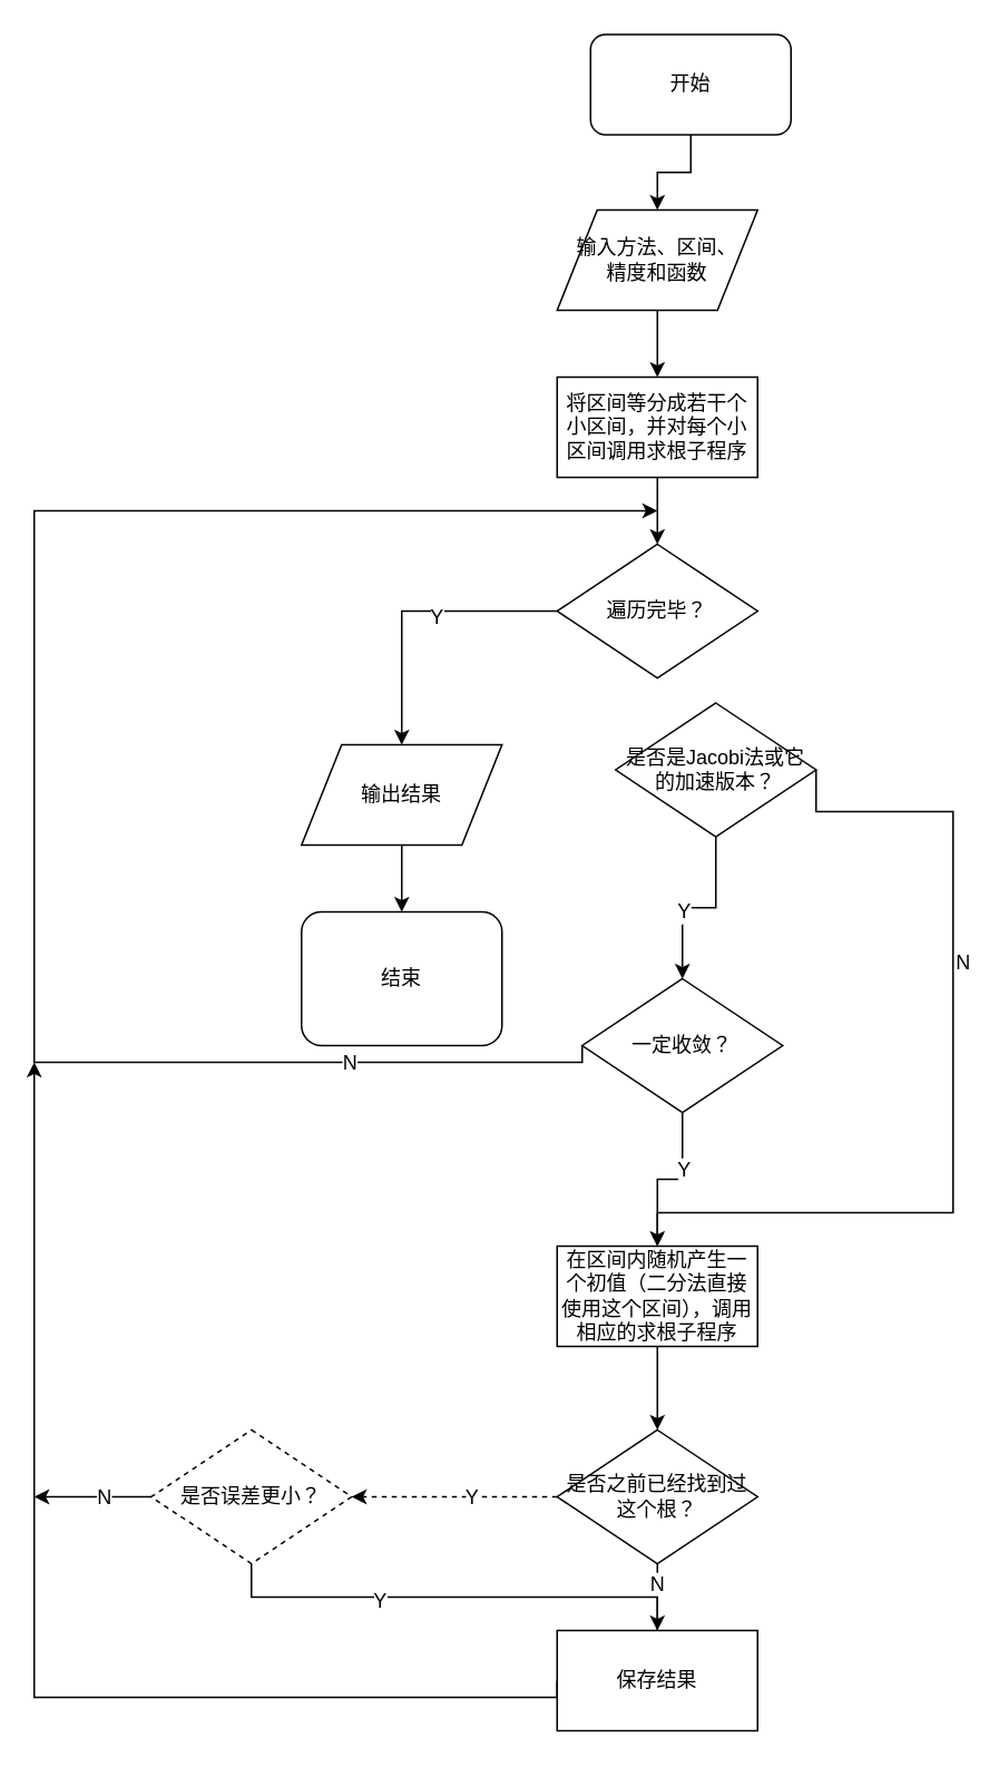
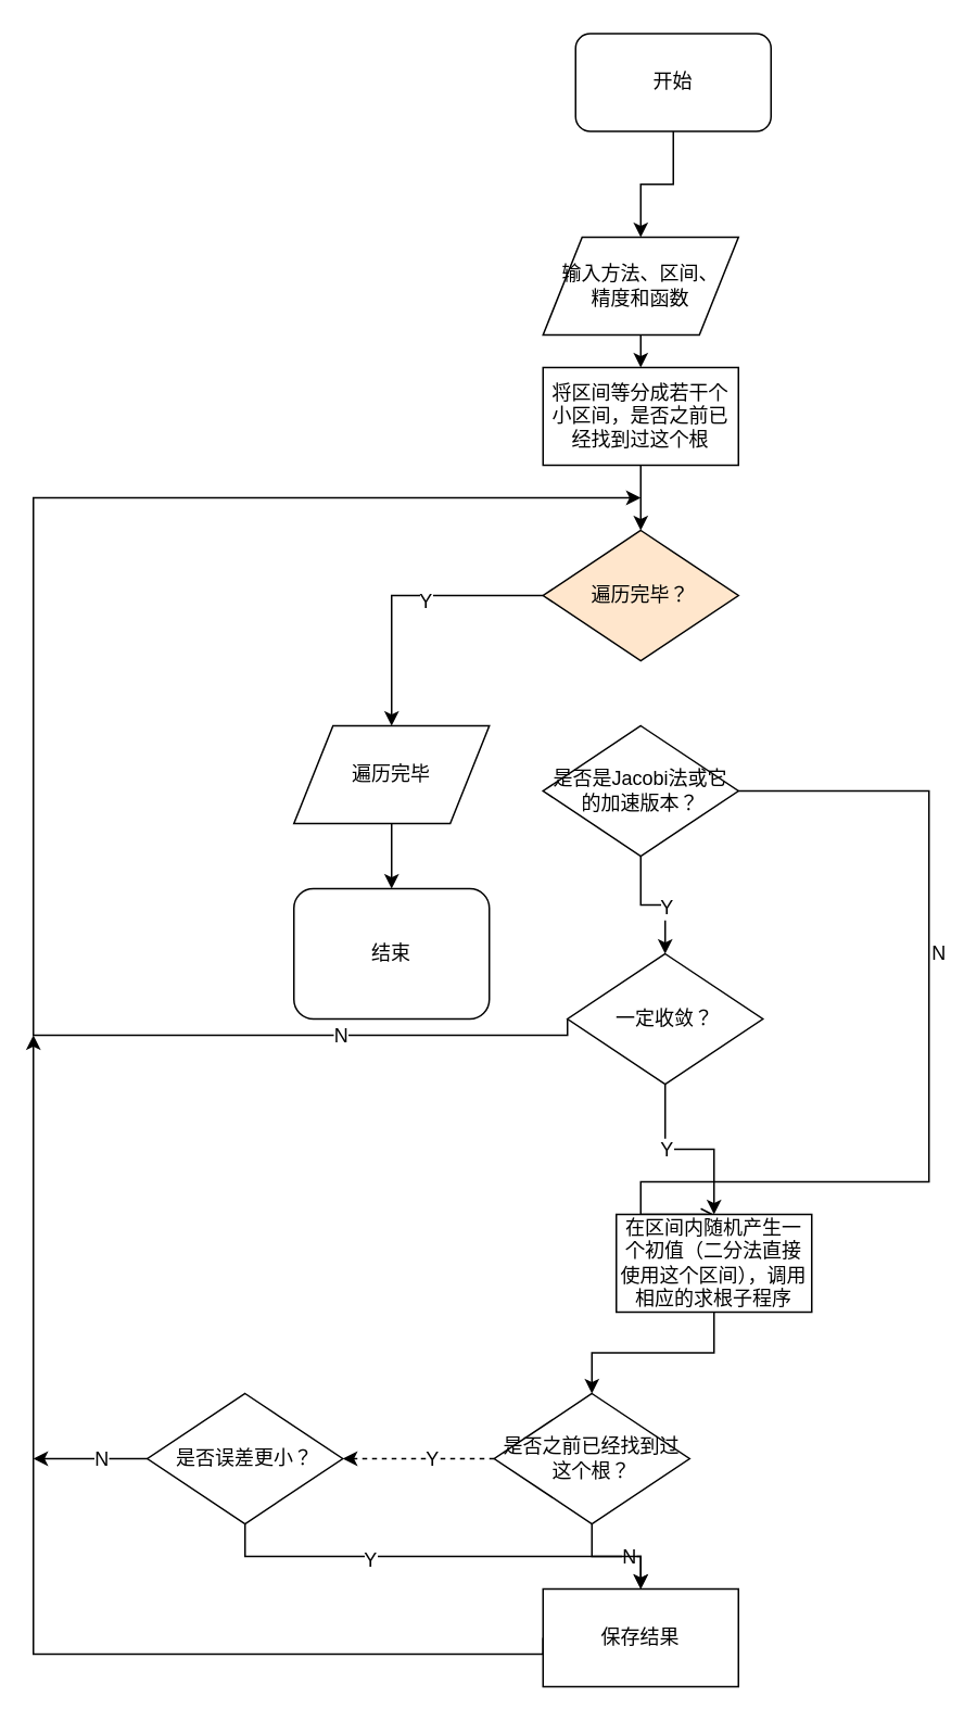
  <mxCell id="0" />
  <mxCell id="1" parent="0" />
  <mxCell id="2" style="edgeStyle=orthogonalEdgeStyle;rounded=0;orthogonalLoop=1;jettySize=auto;html=1;exitX=0.5;exitY=1;exitDx=0;exitDy=0;entryX=0.5;entryY=0;entryDx=0;entryDy=0;" edge="1" parent="1" source="3" target="5"><mxGeometry relative="1" as="geometry" /></mxCell>
  <mxCell id="3" value="开始" style="rounded=1;whiteSpace=wrap;html=1;" vertex="1" parent="1"><mxGeometry x="353" y="20" width="120" height="60" as="geometry" /></mxCell>
  <mxCell id="4" style="edgeStyle=orthogonalEdgeStyle;rounded=0;orthogonalLoop=1;jettySize=auto;html=1;exitX=0.5;exitY=1;exitDx=0;exitDy=0;entryX=0.5;entryY=0;entryDx=0;entryDy=0;" edge="1" parent="1" source="5" target="7"><mxGeometry relative="1" as="geometry" /></mxCell>
- <mxCell id="5" value="输入方法、区间、&lt;br&gt;精度和函数" style="shape=parallelogram;perimeter=parallelogramPerimeter;whiteSpace=wrap;html=1;" vertex="1" parent="1"><mxGeometry x="333" y="125" width="120" height="60" as="geometry" /></mxCell>
+ <mxCell id="5" value="输入方法、区间、&lt;br&gt;精度和函数" style="shape=parallelogram;perimeter=parallelogramPerimeter;whiteSpace=wrap;html=1;" vertex="1" parent="1"><mxGeometry x="333" y="145" width="120" height="60" as="geometry" /></mxCell>
  <mxCell id="6" style="edgeStyle=orthogonalEdgeStyle;rounded=0;orthogonalLoop=1;jettySize=auto;html=1;exitX=0.5;exitY=1;exitDx=0;exitDy=0;entryX=0.5;entryY=0;entryDx=0;entryDy=0;" edge="1" parent="1" source="7" target="10"><mxGeometry relative="1" as="geometry" /></mxCell>
- <mxCell id="7" value="将区间等分成若干个小区间，并对每个小区间调用求根子程序" style="rounded=0;whiteSpace=wrap;html=1;" vertex="1" parent="1"><mxGeometry x="333" y="225" width="120" height="60" as="geometry" /></mxCell>
+ <mxCell id="7" value="将区间等分成若干个小区间，是否之前已经找到过这个根" style="rounded=0;whiteSpace=wrap;html=1;" vertex="1" parent="1"><mxGeometry x="333" y="225" width="120" height="60" as="geometry" /></mxCell>
  <mxCell id="8" style="edgeStyle=orthogonalEdgeStyle;rounded=0;orthogonalLoop=1;jettySize=auto;html=1;exitX=0;exitY=0.5;exitDx=0;exitDy=0;entryX=0.5;entryY=0;entryDx=0;entryDy=0;" edge="1" parent="1" source="10" target="12"><mxGeometry relative="1" as="geometry" /></mxCell>
  <mxCell id="9" value="Y" style="text;html=1;resizable=0;points=[];align=center;verticalAlign=middle;labelBackgroundColor=#ffffff;" vertex="1" connectable="0" parent="8"><mxGeometry x="-0.151" y="3" relative="1" as="geometry"><mxPoint as="offset" /></mxGeometry></mxCell>
- <mxCell id="10" value="遍历完毕？" style="rhombus;whiteSpace=wrap;html=1;" vertex="1" parent="1"><mxGeometry x="333" y="325" width="120" height="80" as="geometry" /></mxCell>
+ <mxCell id="10" value="遍历完毕？" style="rhombus;whiteSpace=wrap;html=1;fillColor=#ffe6cc;" vertex="1" parent="1"><mxGeometry x="333" y="325" width="120" height="80" as="geometry" /></mxCell>
  <mxCell id="11" style="edgeStyle=orthogonalEdgeStyle;rounded=0;orthogonalLoop=1;jettySize=auto;html=1;exitX=0.5;exitY=1;exitDx=0;exitDy=0;entryX=0.5;entryY=0;entryDx=0;entryDy=0;" edge="1" parent="1" source="12" target="13"><mxGeometry relative="1" as="geometry" /></mxCell>
- <mxCell id="12" value="输出结果" style="shape=parallelogram;perimeter=parallelogramPerimeter;whiteSpace=wrap;html=1;" vertex="1" parent="1"><mxGeometry x="180" y="445" width="120" height="60" as="geometry" /></mxCell>
+ <mxCell id="12" value="遍历完毕" style="shape=parallelogram;perimeter=parallelogramPerimeter;whiteSpace=wrap;html=1;" vertex="1" parent="1"><mxGeometry x="180" y="445" width="120" height="60" as="geometry" /></mxCell>
  <mxCell id="13" value="结束" style="rounded=1;whiteSpace=wrap;html=1;" vertex="1" parent="1"><mxGeometry x="180" y="545" width="120" height="80" as="geometry" /></mxCell>
  <mxCell id="14" style="edgeStyle=orthogonalEdgeStyle;rounded=0;orthogonalLoop=1;jettySize=auto;html=1;exitX=0.5;exitY=1;exitDx=0;exitDy=0;entryX=0.5;entryY=0;entryDx=0;entryDy=0;" edge="1" parent="1" source="18" target="23"><mxGeometry relative="1" as="geometry" /></mxCell>
  <mxCell id="15" value="Y" style="text;html=1;resizable=0;points=[];align=center;verticalAlign=middle;labelBackgroundColor=#ffffff;" vertex="1" connectable="0" parent="14"><mxGeometry x="0.224" relative="1" as="geometry"><mxPoint as="offset" /></mxGeometry></mxCell>
  <mxCell id="16" style="edgeStyle=orthogonalEdgeStyle;rounded=0;orthogonalLoop=1;jettySize=auto;html=1;exitX=1;exitY=0.5;exitDx=0;exitDy=0;entryX=0.5;entryY=0;entryDx=0;entryDy=0;endArrow=open;" edge="1" parent="1" source="18" target="25"><mxGeometry relative="1" as="geometry"><Array as="points"><mxPoint x="570" y="485" /><mxPoint x="570" y="725" /><mxPoint x="393" y="725" /></Array></mxGeometry></mxCell>
  <mxCell id="17" value="N" style="text;html=1;resizable=0;points=[];align=center;verticalAlign=middle;labelBackgroundColor=#ffffff;" vertex="1" connectable="0" parent="16"><mxGeometry x="-0.281" y="5" relative="1" as="geometry"><mxPoint y="1" as="offset" /></mxGeometry></mxCell>
- <mxCell id="18" value="是否是Jacobi法或它的加速版本？" style="rhombus;whiteSpace=wrap;html=1;" vertex="1" parent="1"><mxGeometry x="368" y="420" width="120" height="80" as="geometry" /></mxCell>
+ <mxCell id="18" value="是否是Jacobi法或它的加速版本？" style="rhombus;whiteSpace=wrap;html=1;" vertex="1" parent="1"><mxGeometry x="333" y="445" width="120" height="80" as="geometry" /></mxCell>
  <mxCell id="19" style="edgeStyle=orthogonalEdgeStyle;rounded=0;orthogonalLoop=1;jettySize=auto;html=1;exitX=0.5;exitY=1;exitDx=0;exitDy=0;" edge="1" parent="1" source="23" target="25"><mxGeometry relative="1" as="geometry" /></mxCell>
  <mxCell id="20" value="Y" style="text;html=1;resizable=0;points=[];align=center;verticalAlign=middle;labelBackgroundColor=#ffffff;" vertex="1" connectable="0" parent="19"><mxGeometry x="-0.275" relative="1" as="geometry"><mxPoint as="offset" /></mxGeometry></mxCell>
  <mxCell id="21" style="edgeStyle=orthogonalEdgeStyle;rounded=0;orthogonalLoop=1;jettySize=auto;html=1;exitX=0;exitY=0.5;exitDx=0;exitDy=0;" edge="1" parent="1" source="23"><mxGeometry relative="1" as="geometry"><mxPoint x="393" y="305" as="targetPoint" /><Array as="points"><mxPoint x="20" y="635" /><mxPoint x="20" y="305" /></Array></mxGeometry></mxCell>
  <mxCell id="22" value="N" style="text;html=1;resizable=0;points=[];align=center;verticalAlign=middle;labelBackgroundColor=#ffffff;" vertex="1" connectable="0" parent="21"><mxGeometry x="-0.712" relative="1" as="geometry"><mxPoint as="offset" /></mxGeometry></mxCell>
  <mxCell id="23" value="一定收敛？" style="rhombus;whiteSpace=wrap;html=1;" vertex="1" parent="1"><mxGeometry x="348" y="585" width="120" height="80" as="geometry" /></mxCell>
  <mxCell id="24" style="edgeStyle=orthogonalEdgeStyle;rounded=0;orthogonalLoop=1;jettySize=auto;html=1;exitX=0.5;exitY=1;exitDx=0;exitDy=0;" edge="1" parent="1" source="25" target="30"><mxGeometry relative="1" as="geometry" /></mxCell>
- <mxCell id="25" value="在区间内随机产生一个初值（二分法直接使用这个区间），调用相应的求根子程序" style="rounded=0;whiteSpace=wrap;html=1;" vertex="1" parent="1"><mxGeometry x="333" y="745" width="120" height="60" as="geometry" /></mxCell>
+ <mxCell id="25" value="在区间内随机产生一个初值（二分法直接使用这个区间），调用相应的求根子程序" style="rounded=0;whiteSpace=wrap;html=1;" vertex="1" parent="1"><mxGeometry x="378" y="745" width="120" height="60" as="geometry" /></mxCell>
  <mxCell id="26" style="edgeStyle=orthogonalEdgeStyle;rounded=0;orthogonalLoop=1;jettySize=auto;html=1;exitX=0.5;exitY=1;exitDx=0;exitDy=0;" edge="1" parent="1" source="30" target="32"><mxGeometry relative="1" as="geometry" /></mxCell>
  <mxCell id="27" value="N" style="text;html=1;resizable=0;points=[];align=center;verticalAlign=middle;labelBackgroundColor=#ffffff;" vertex="1" connectable="0" parent="26"><mxGeometry x="-0.003" y="-8" relative="1" as="geometry"><mxPoint x="7" y="-8" as="offset" /></mxGeometry></mxCell>
  <mxCell id="28" style="edgeStyle=orthogonalEdgeStyle;rounded=0;orthogonalLoop=1;jettySize=auto;html=1;exitX=0;exitY=0.5;exitDx=0;exitDy=0;entryX=1;entryY=0.5;entryDx=0;entryDy=0;dashed=1;" edge="1" parent="1" source="30" target="37"><mxGeometry relative="1" as="geometry"><mxPoint x="270" y="895" as="targetPoint" /></mxGeometry></mxCell>
  <mxCell id="29" value="Y" style="text;html=1;resizable=0;points=[];align=center;verticalAlign=middle;labelBackgroundColor=#ffffff;" vertex="1" connectable="0" parent="28"><mxGeometry x="-0.162" relative="1" as="geometry"><mxPoint as="offset" /></mxGeometry></mxCell>
- <mxCell id="30" value="是否之前已经找到过这个根？" style="rhombus;whiteSpace=wrap;html=1;" vertex="1" parent="1"><mxGeometry x="333" y="855" width="120" height="80" as="geometry" /></mxCell>
+ <mxCell id="30" value="是否之前已经找到过这个根？" style="rhombus;whiteSpace=wrap;html=1;" vertex="1" parent="1"><mxGeometry x="303" y="855" width="120" height="80" as="geometry" /></mxCell>
  <mxCell id="31" style="edgeStyle=orthogonalEdgeStyle;rounded=0;orthogonalLoop=1;jettySize=auto;html=1;exitX=0;exitY=0.5;exitDx=0;exitDy=0;" edge="1" parent="1" source="32"><mxGeometry relative="1" as="geometry"><mxPoint x="20" y="635" as="targetPoint" /><Array as="points"><mxPoint x="20" y="1015" /><mxPoint x="20" y="635" /></Array></mxGeometry></mxCell>
  <mxCell id="32" value="保存结果" style="rounded=0;whiteSpace=wrap;html=1;" vertex="1" parent="1"><mxGeometry x="333" y="975" width="120" height="60" as="geometry" /></mxCell>
- <mxCell id="33" style="edgeStyle=orthogonalEdgeStyle;rounded=0;orthogonalLoop=1;jettySize=auto;html=1;exitX=0.5;exitY=1;exitDx=0;exitDy=0;entryX=0.5;entryY=0;entryDx=0;entryDy=0;endArrow=none;" edge="1" parent="1" source="37" target="32"><mxGeometry relative="1" as="geometry" /></mxCell>
+ <mxCell id="33" style="edgeStyle=orthogonalEdgeStyle;rounded=0;orthogonalLoop=1;jettySize=auto;html=1;exitX=0.5;exitY=1;exitDx=0;exitDy=0;entryX=0.5;entryY=0;entryDx=0;entryDy=0;" edge="1" parent="1" source="37" target="32"><mxGeometry relative="1" as="geometry" /></mxCell>
  <mxCell id="34" value="Y" style="text;html=1;resizable=0;points=[];align=center;verticalAlign=middle;labelBackgroundColor=#ffffff;" vertex="1" connectable="0" parent="33"><mxGeometry x="-0.323" y="-2" relative="1" as="geometry"><mxPoint as="offset" /></mxGeometry></mxCell>
  <mxCell id="35" style="edgeStyle=orthogonalEdgeStyle;rounded=0;orthogonalLoop=1;jettySize=auto;html=1;exitX=0;exitY=0.5;exitDx=0;exitDy=0;" edge="1" parent="1" source="37"><mxGeometry relative="1" as="geometry"><mxPoint x="20" y="895" as="targetPoint" /></mxGeometry></mxCell>
  <mxCell id="36" value="N" style="text;html=1;resizable=0;points=[];align=center;verticalAlign=middle;labelBackgroundColor=#ffffff;" vertex="1" connectable="0" parent="35"><mxGeometry x="-0.002" y="-6" relative="1" as="geometry"><mxPoint x="6" y="6" as="offset" /></mxGeometry></mxCell>
- <mxCell id="37" value="是否误差更小？" style="rhombus;whiteSpace=wrap;html=1;dashed=1;" vertex="1" parent="1"><mxGeometry x="90" y="855" width="120" height="80" as="geometry" /></mxCell>
+ <mxCell id="37" value="是否误差更小？" style="rhombus;whiteSpace=wrap;html=1;" vertex="1" parent="1"><mxGeometry x="90" y="855" width="120" height="80" as="geometry" /></mxCell>
